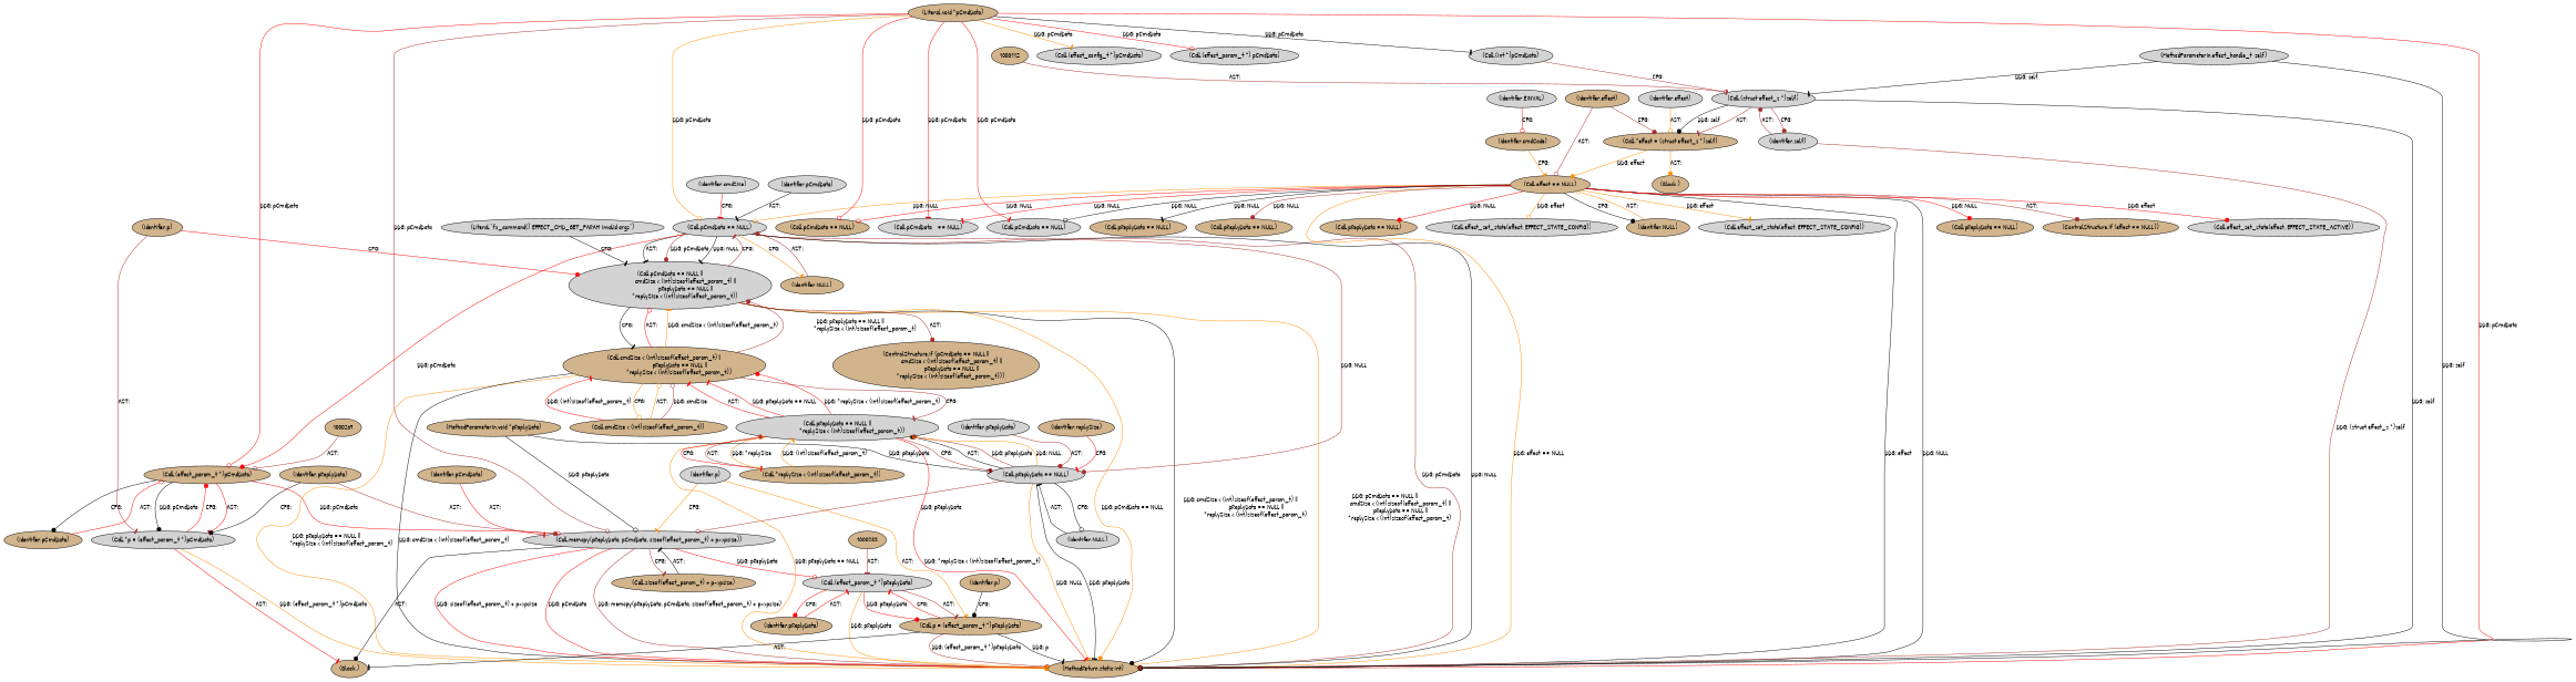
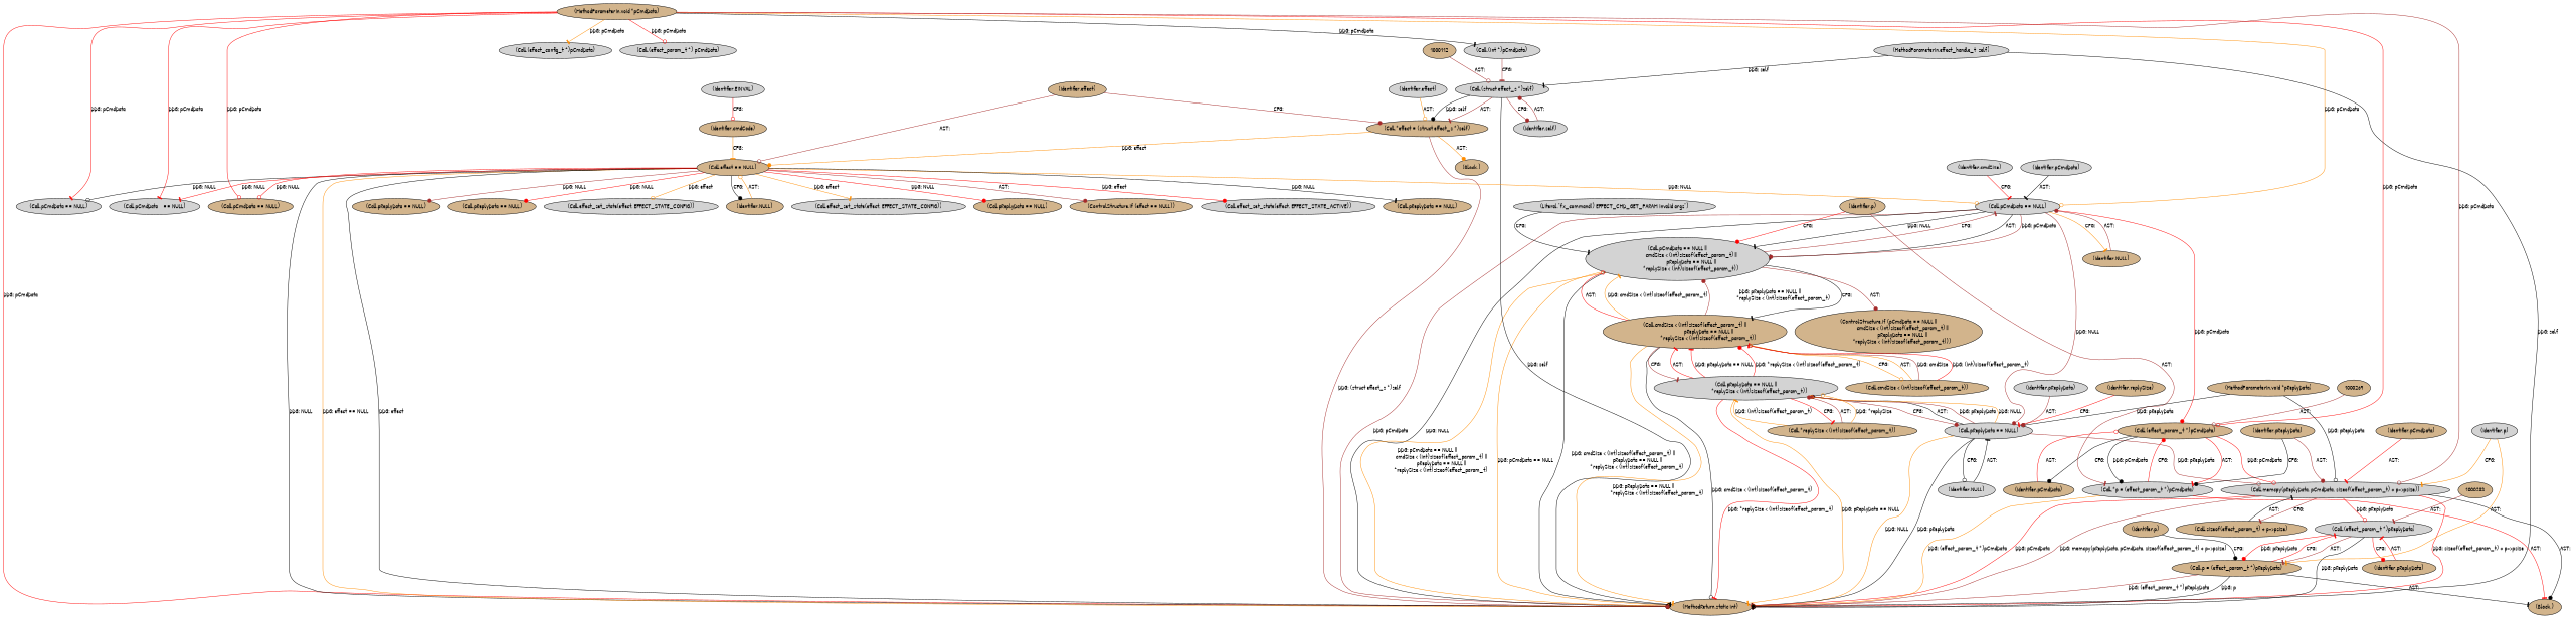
  digraph {
    fontname="Patrick Hand"
    node [fillcolor=tan fontname="Patrick Hand" style=filled]
    edge [arrowhead=tee color=red fontname="Patrick Hand"]
    n1 [fillcolor=lightgrey label="(Call,pCmdData == NULL)"]
    n2 [fillcolor=lightgrey label="(Call,pCmdData == NULL ||\n                     cmdSize < (int)sizeof(effect_param_t) ||\n                     pReplyData == NULL ||\n                    *replySize < (int)sizeof(effect_param_t))"]
    n3 [fillcolor=lightgrey label="(Call,pReplyData == NULL)"]
    n4 [label="(Call,(effect_param_t *)pCmdData)"]
    n5 [label="(MethodReturn,static int)"]
    n6 [label="(Identifier,NULL)"]
    n7 [label="(Call,cmdSize < (int)sizeof(effect_param_t) ||\n                     pReplyData == NULL ||\n                    *replySize < (int)sizeof(effect_param_t))"]
    n8 [label="(ControlStructure,if (pCmdData == NULL ||\n                     cmdSize < (int)sizeof(effect_param_t) ||\n                     pReplyData == NULL ||\n                    *replySize < (int)sizeof(effect_param_t)))"]
    n9 [fillcolor=lightgrey label="(Call,memcpy(pReplyData, pCmdData, sizeof(effect_param_t) + p->psize))"]
    n10 [fillcolor=lightgrey label="(Call,pReplyData == NULL ||\n                    *replySize < (int)sizeof(effect_param_t))"]
    n11 [fillcolor=lightgrey label="(Identifier,NULL)"]
    n12 [fillcolor=lightgrey label="(Call,*p = (effect_param_t *)pCmdData)"]
    n13 [label="(Identifier,pCmdData)"]
-   n14 [label="(Literal,void *pCmdData)"]
+   n14 [label="(MethodParameterIn,void *pCmdData)"]
    n15 [fillcolor=lightgrey label="(Call,(effect_config_t *)pCmdData)"]
    n16 [fillcolor=lightgrey label="(Call,(effect_param_t *) pCmdData)"]
    n17 [fillcolor=lightgrey label="(Call,pCmdData == NULL)"]
    n18 [fillcolor=lightgrey label="(Call,pCmdData    == NULL)"]
    n19 [label="(Call,pCmdData == NULL)"]
    n20 [fillcolor=lightgrey label="(Call,(int *)pCmdData)"]
    n21 [fillcolor=lightgrey label="(Call,(effect_param_t *)pReplyData)"]
    n22 [label="(Call,sizeof(effect_param_t) + p->psize)"]
    n23 [label="(Block,)"]
    n24 [fillcolor=lightgrey label="(Call,(struct effect_s *)self)"]
    n25 [label="(Call,effect == NULL)"]
    n26 [label="(Call,pReplyData == NULL)"]
    n27 [label="(ControlStructure,if (effect == NULL))"]
    n28 [fillcolor=lightgrey label="(Call,effect_set_state(effect, EFFECT_STATE_ACTIVE))"]
    n29 [label="(Call,pReplyData == NULL)"]
    n30 [label="(Call,pReplyData == NULL)"]
    n31 [label="(Call,pReplyData == NULL)"]
    n32 [fillcolor=lightgrey label="(Call,effect_set_state(effect, EFFECT_STATE_CONFIG))"]
    n33 [label="(Identifier,NULL)"]
    n34 [fillcolor=lightgrey label="(Call,effect_set_state(effect, EFFECT_STATE_CONFIG))"]
    n35 [label="(Call,*effect = (struct effect_s *)self)"]
    n36 [label="(Block,)"]
    n37 [fillcolor=lightgrey label="(Identifier,self)"]
    n38 [fillcolor=lightgrey label="(MethodParameterIn,effect_handle_t  self)"]
    n39 [label="(Call,cmdSize < (int)sizeof(effect_param_t))"]
    n40 [label="(Call,*replySize < (int)sizeof(effect_param_t))"]
    n41 [label="(Call,p = (effect_param_t *)pReplyData)"]
    n42 [label="(Identifier,pReplyData)"]
    n43 [label="(Identifier,effect)"]
    n44 [label="(Identifier,pCmdData)"]
    n45 [fillcolor=lightgrey label="(Identifier,p)"]
    n46 [fillcolor=lightgrey label="(Literal,\"fx_command() EFFECT_CMD_GET_PARAM invalid args\")"]
    n47 [label="(Identifier,p)"]
    n48 [fillcolor=lightgrey label="(Identifier,effect)"]
    n49 [label="(MethodParameterIn,void *pReplyData)"]
    n50 [label="(Identifier,p)"]
    n51 [fillcolor=lightgrey label="(Identifier,cmdSize)"]
    n52 [label="(Identifier,cmdCode)"]
    n53 [label="(Identifier,replySize)"]
    n54 [label="(Identifier,pReplyData)"]
    n55 [fillcolor=lightgrey label="(Identifier,pCmdData)"]
    n56 [fillcolor=lightgrey label="(Identifier,pReplyData)"]
    n57 [fillcolor=lightgrey label="(Identifier,EINVAL)"]
    1000112
    1000283
    1000269
    n1 -> n2 [color=black label="AST: "]
    n1 -> n2 [arrowhead=dot color=brown label="DDG: pCmdData"]
    n1 -> n2 [color=black label="DDG: NULL"]
    n1 -> n3 [arrowhead=dot color=brown label="DDG: NULL"]
    n1 -> n4 [arrowhead=dot label="DDG: pCmdData"]
    n1 -> n5 [arrowhead=odot color=brown label="DDG: pCmdData"]
    n1 -> n5 [arrowhead=dot color=black label="DDG: NULL"]
    n1 -> n6 [color=darkorange label="CFG: "]
    n2 -> n1 [color=brown label="CFG: "]
    n2 -> n5 [arrowhead=odot color=darkorange label="DDG: pCmdData == NULL ||\n                     cmdSize < (int)sizeof(effect_param_t) ||\n                     pReplyData == NULL ||\n                    *replySize < (int)sizeof(effect_param_t)"]
    n2 -> n5 [arrowhead=dot color=darkorange label="DDG: pCmdData == NULL"]
    n2 -> n5 [arrowhead=dot color=black label="DDG: cmdSize < (int)sizeof(effect_param_t) ||\n                     pReplyData == NULL ||\n                    *replySize < (int)sizeof(effect_param_t)"]
    n2 -> n7 [color=black label="CFG: "]
    n2 -> n8 [arrowhead=dot color=brown label="AST: "]
    n3 -> n5 [color=darkorange label="DDG: NULL"]
    n3 -> n5 [color=black label="DDG: pReplyData"]
    n3 -> n9 [arrowhead=odot color=brown label="DDG: pReplyData"]
    n3 -> n10 [arrowhead=dot color=black label="AST: "]
    n3 -> n10 [arrowhead=dot color=brown label="DDG: pReplyData"]
    n3 -> n10 [arrowhead=odot color=darkorange label="DDG: NULL"]
    n3 -> n11 [arrowhead=odot color=black label="CFG: "]
    n4 -> n9 [arrowhead=odot label="DDG: pCmdData"]
    n4 -> n12 [label="AST: "]
    n4 -> n12 [arrowhead=dot color=black label="DDG: pCmdData"]
    n4 -> n13 [arrowhead=dot color=black label="CFG: "]
    n6 -> n1 [arrowhead=dot color=brown label="AST: "]
    n7 -> n2 [arrowhead=odot label="AST: "]
    n7 -> n2 [color=darkorange label="DDG: cmdSize < (int)sizeof(effect_param_t)"]
    n7 -> n2 [arrowhead=dot color=brown label="DDG: pReplyData == NULL ||\n                    *replySize < (int)sizeof(effect_param_t)"]
    n7 -> n5 [color=darkorange label="DDG: pReplyData == NULL ||\n                    *replySize < (int)sizeof(effect_param_t)"]
    n7 -> n5 [arrowhead=odot color=black label="DDG: cmdSize < (int)sizeof(effect_param_t)"]
    n7 -> n10 [color=brown label="CFG: "]
    n7 -> n39 [arrowhead=odot color=darkorange label="CFG: "]
    n9 -> n5 [label="DDG: sizeof(effect_param_t) + p->psize"]
    n9 -> n5 [arrowhead=odot label="DDG: pCmdData"]
    n9 -> n5 [color=brown label="DDG: memcpy(pReplyData, pCmdData, sizeof(effect_param_t) + p->psize)"]
    n9 -> n21 [arrowhead=odot label="DDG: pReplyData"]
    n9 -> n22 [color=brown label="CFG: "]
    n9 -> n23 [arrowhead=dot color=black label="AST: "]
    n10 -> n3 [arrowhead=dot color=brown label="CFG: "]
    n10 -> n5 [label="DDG: *replySize < (int)sizeof(effect_param_t)"]
    n10 -> n5 [color=darkorange label="DDG: pReplyData == NULL"]
    n10 -> n7 [label="AST: "]
    n10 -> n7 [label="DDG: pReplyData == NULL"]
    n10 -> n7 [arrowhead=dot label="DDG: *replySize < (int)sizeof(effect_param_t)"]
    n10 -> n40 [label="CFG: "]
    n11 -> n3 [color=black label="AST: "]
    n12 -> n4 [arrowhead=dot label="CFG: "]
    n12 -> n5 [arrowhead=dot color=darkorange label="DDG: (effect_param_t *)pCmdData"]
    n12 -> n23 [label="AST: "]
    n13 -> n4 [arrowhead=odot label="AST: "]
    n14 -> n1 [arrowhead=odot color=darkorange label="DDG: pCmdData"]
    n14 -> n4 [arrowhead=odot label="DDG: pCmdData"]
    n14 -> n5 [arrowhead=dot label="DDG: pCmdData"]
    n14 -> n9 [arrowhead=odot color=brown label="DDG: pCmdData"]
    n14 -> n15 [color=darkorange label="DDG: pCmdData"]
    n14 -> n16 [arrowhead=odot label="DDG: pCmdData"]
    n14 -> n17 [label="DDG: pCmdData"]
    n14 -> n18 [label="DDG: pCmdData"]
    n14 -> n19 [arrowhead=odot label="DDG: pCmdData"]
    n14 -> n20 [color=black label="DDG: pCmdData"]
    n20 -> n24 [color=brown label="CFG: "]
-   n21 -> n5 [arrowhead=dot color=darkorange label="DDG: pReplyData"]
+   n21 -> n5 [arrowhead=dot color=black label="DDG: pReplyData"]
    n21 -> n41 [color=brown label="AST: "]
    n21 -> n41 [arrowhead=dot label="DDG: pReplyData"]
    n21 -> n42 [arrowhead=dot label="CFG: "]
    n22 -> n9 [color=black label="AST: "]
    n24 -> n5 [color=black label="DDG: self"]
    n24 -> n35 [color=brown label="AST: "]
    n24 -> n35 [arrowhead=dot color=black label="DDG: self"]
    n24 -> n37 [arrowhead=dot color=brown label="CFG: "]
    n25 -> n1 [arrowhead=odot color=darkorange label="DDG: NULL"]
    n25 -> n5 [arrowhead=dot color=black label="DDG: NULL"]
    n25 -> n5 [color=darkorange label="DDG: effect == NULL"]
    n25 -> n5 [arrowhead=dot color=black label="DDG: effect"]
    n25 -> n17 [arrowhead=odot color=black label="DDG: NULL"]
    n25 -> n18 [label="DDG: NULL"]
    n25 -> n19 [arrowhead=odot label="DDG: NULL"]
    n25 -> n26 [arrowhead=dot label="DDG: NULL"]
    n25 -> n27 [arrowhead=dot color=brown label="AST: "]
    n25 -> n28 [arrowhead=dot label="DDG: effect"]
    n25 -> n29 [color=black label="DDG: NULL"]
    n25 -> n30 [arrowhead=dot color=brown label="DDG: NULL"]
    n25 -> n31 [arrowhead=dot label="DDG: NULL"]
    n25 -> n32 [arrowhead=odot color=darkorange label="DDG: effect"]
    n25 -> n33 [arrowhead=dot color=black label="CFG: "]
    n25 -> n34 [color=darkorange label="DDG: effect"]
    n33 -> n25 [arrowhead=odot color=darkorange label="AST: "]
-   n37 -> n5 [arrowhead=dot color=brown label="DDG: (struct effect_s *)self"]
+   n35 -> n5 [arrowhead=dot color=brown label="DDG: (struct effect_s *)self"]
    n35 -> n25 [arrowhead=dot color=darkorange label="DDG: effect"]
    n35 -> n36 [arrowhead=dot color=darkorange label="AST: "]
    n37 -> n24 [arrowhead=dot color=brown label="AST: "]
    n38 -> n5 [arrowhead=odot color=black label="DDG: self"]
    n38 -> n24 [color=black label="DDG: self"]
    n39 -> n7 [arrowhead=odot color=darkorange label="AST: "]
    n39 -> n7 [arrowhead=odot color=brown label="DDG: cmdSize"]
    n39 -> n7 [label="DDG: (int)sizeof(effect_param_t)"]
    n40 -> n10 [arrowhead=dot color=brown label="AST: "]
    n40 -> n10 [arrowhead=odot color=darkorange label="DDG: *replySize"]
    n40 -> n10 [color=darkorange label="DDG: (int)sizeof(effect_param_t)"]
    n41 -> n5 [arrowhead=odot color=brown label="DDG: (effect_param_t *)pReplyData"]
    n41 -> n5 [color=black label="DDG: p"]
    n41 -> n21 [label="CFG: "]
    n41 -> n23 [color=black label="AST: "]
    n42 -> n21 [label="AST: "]
    n43 -> n25 [arrowhead=odot color=brown label="AST: "]
    n43 -> n35 [arrowhead=dot color=brown label="CFG: "]
    n44 -> n9 [label="AST: "]
    n45 -> n9 [color=darkorange label="CFG: "]
    n45 -> n41 [color=darkorange label="AST: "]
    n46 -> n2 [color=black label="CFG: "]
    n47 -> n2 [arrowhead=dot label="CFG: "]
    n47 -> n12 [color=brown label="AST: "]
    n48 -> n35 [arrowhead=odot color=darkorange label="AST: "]
    n49 -> n3 [arrowhead=odot color=black label="DDG: pReplyData"]
    n49 -> n9 [arrowhead=odot color=black label="DDG: pReplyData"]
    n50 -> n41 [arrowhead=dot color=black label="CFG: "]
    n51 -> n1 [label="CFG: "]
    n52 -> n25 [color=darkorange label="CFG: "]
    n53 -> n3 [label="CFG: "]
    n54 -> n9 [arrowhead=dot color=brown label="AST: "]
    n54 -> n12 [arrowhead=dot color=black label="CFG: "]
    n55 -> n1 [color=black label="AST: "]
    n56 -> n3 [arrowhead=dot color=brown label="AST: "]
    n57 -> n52 [arrowhead=odot label="CFG: "]
    1000112 -> n24 [arrowhead=odot color=brown label="AST: "]
    1000283 -> n21 [color=brown label="AST: "]
    1000269 -> n4 [arrowhead=odot color=brown label="AST: "]
  }
